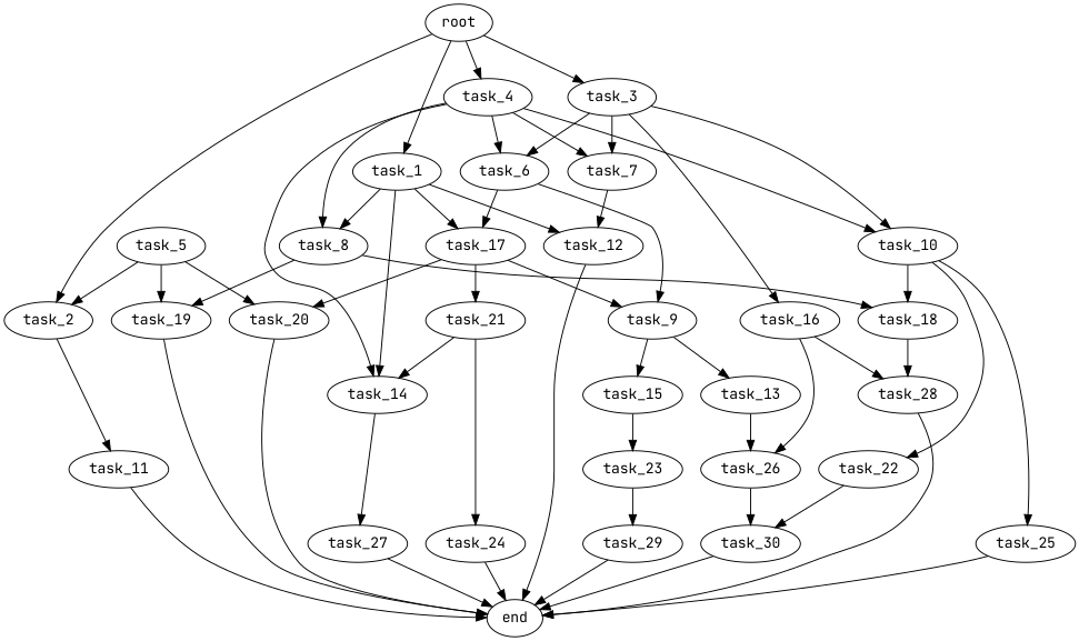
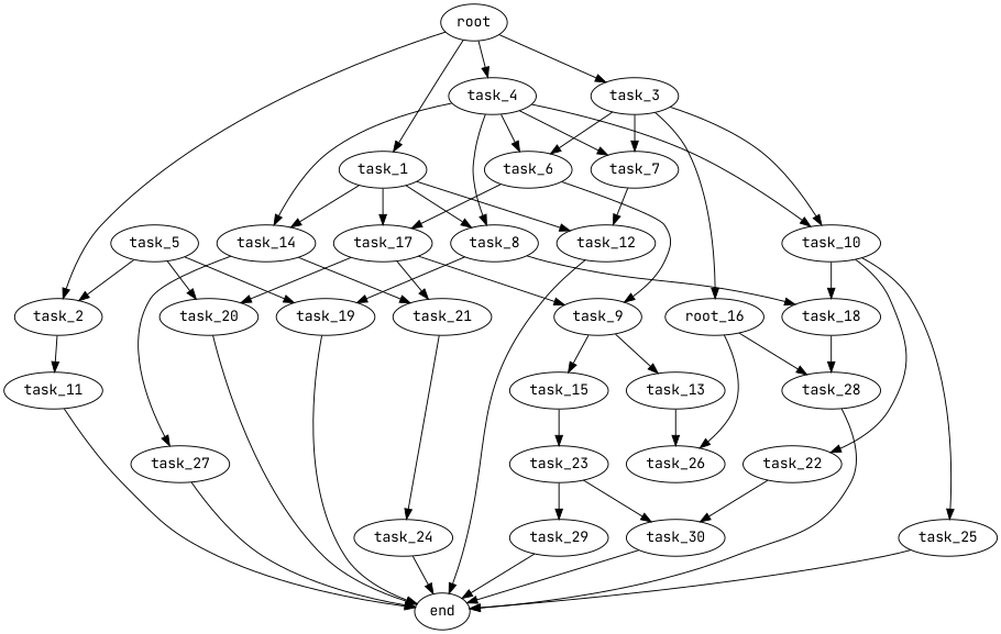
  digraph {
    fontname="JetBrains Mono"
    node [fontname="JetBrains Mono"]
    edge [fontname="JetBrains Mono"]
    root
    task_1
    task_2
    task_3
    task_4
    task_8
    task_12
    task_14
    task_17
    task_11
    task_6
    task_7
    task_10
-   task_16
+   task_16 [label=root_16]
    task_19
    task_18
    task_9
    task_13
    task_15
    end
    task_21
    task_27
    task_20
    task_5
    task_22
    task_25
    task_26
    task_28
    task_23
    task_30
    task_24
    task_29
    root -> task_1
    root -> task_2
    root -> task_3
    root -> task_4
    task_1 -> task_8
    task_1 -> task_12
    task_1 -> task_14
    task_1 -> task_17
    task_2 -> task_11
    task_3 -> task_6
    task_3 -> task_7
    task_3 -> task_10
    task_3 -> task_16
    task_4 -> task_8
    task_4 -> task_14
    task_4 -> task_6
    task_4 -> task_7
    task_4 -> task_10
    task_8 -> task_19
    task_8 -> task_18
    task_12 -> end
-   task_21 -> task_14
+   task_14 -> task_21
    task_14 -> task_27
    task_17 -> task_9
    task_17 -> task_21
    task_17 -> task_20
    task_11 -> end
    task_6 -> task_17
    task_6 -> task_9
    task_7 -> task_12
    task_10 -> task_18
    task_10 -> task_22
    task_10 -> task_25
    task_16 -> task_26
    task_16 -> task_28
    task_19 -> end
    task_18 -> task_28
    task_9 -> task_13
    task_9 -> task_15
    task_13 -> task_26
    task_15 -> task_23
    task_21 -> task_24
    task_27 -> end
    task_20 -> end
    task_5 -> task_2
    task_5 -> task_19
    task_5 -> task_20
    task_22 -> task_30
    task_25 -> end
-   task_26 -> task_30
+   task_23 -> task_30
    task_28 -> end
    task_23 -> task_29
    task_30 -> end
    task_24 -> end
    task_29 -> end
  }
